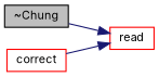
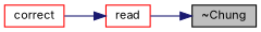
  digraph {
    fontname=Inter
    rankdir=LR
    node [color=red fontname=Inter fontsize=10 shape=record]
    edge [color=midnightblue fontname=Inter fontsize=10 labelfontname=FreeSans labelfontsize=10 style=solid]
    n1 [color=black fillcolor=grey75 fontcolor=black height=0.2 label="~Chung" style=filled width=0.4]
    n2 [height=0.2 label=read width=0.4]
    n3 [height=0.2 label=correct width=0.4]
-   n1 -> n2
+   n2 -> n1
    n3 -> n2
  }
